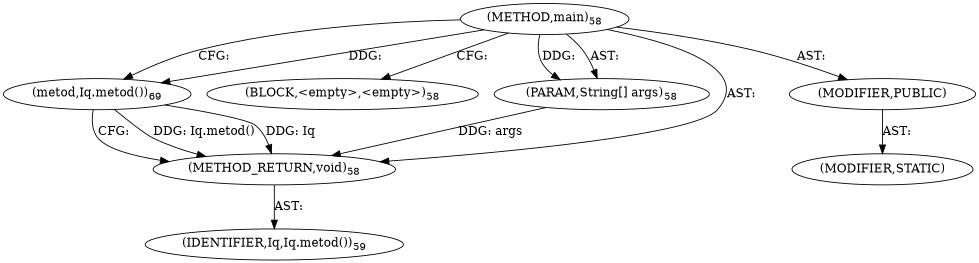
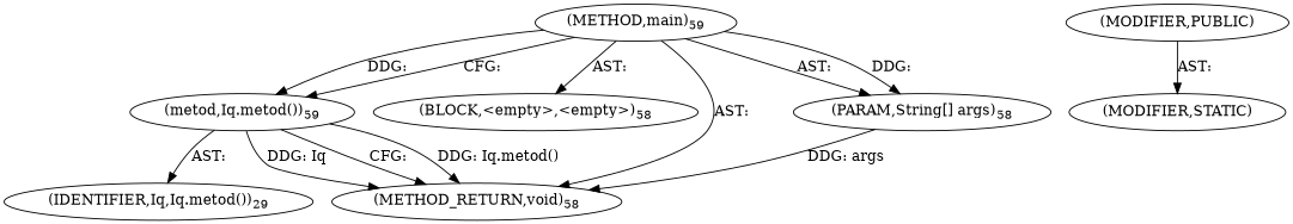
  digraph {
-   n1 [label=<(METHOD,main)<SUB>58</SUB>>]
+   n1 [label=<(METHOD,main)<SUB>59</SUB>>]
    n2 [label=<(PARAM,String[] args)<SUB>58</SUB>>]
    n3 [label=<(BLOCK,&lt;empty&gt;,&lt;empty&gt;)<SUB>58</SUB>>]
-   n4 [label=<(metod,Iq.metod())<SUB>69</SUB>>]
+   n4 [label=<(metod,Iq.metod())<SUB>59</SUB>>]
    n5 [label=<(MODIFIER,PUBLIC)>]
    n6 [label=<(METHOD_RETURN,void)<SUB>58</SUB>>]
-   n7 [label=<(IDENTIFIER,Iq,Iq.metod())<SUB>59</SUB>>]
+   n7 [label=<(IDENTIFIER,Iq,Iq.metod())<SUB>29</SUB>>]
    n8 [label=<(MODIFIER,STATIC)>]
    n1 -> n2 [label="AST: "]
    n1 -> n2 [label="DDG: "]
-   n1 -> n3 [label="CFG: "]
+   n1 -> n3 [label="AST: "]
    n1 -> n4 [label="CFG: "]
    n1 -> n4 [label="DDG: "]
-   n1 -> n5 [label="AST: "]
    n1 -> n6 [label="AST: "]
    n2 -> n6 [label="DDG: args"]
    n4 -> n6 [label="CFG: "]
    n4 -> n6 [label="DDG: Iq.metod()"]
    n4 -> n6 [label="DDG: Iq"]
-   n6 -> n7 [label="AST: "]
+   n4 -> n7 [label="AST: "]
    n5 -> n8 [label="AST: "]
  }
